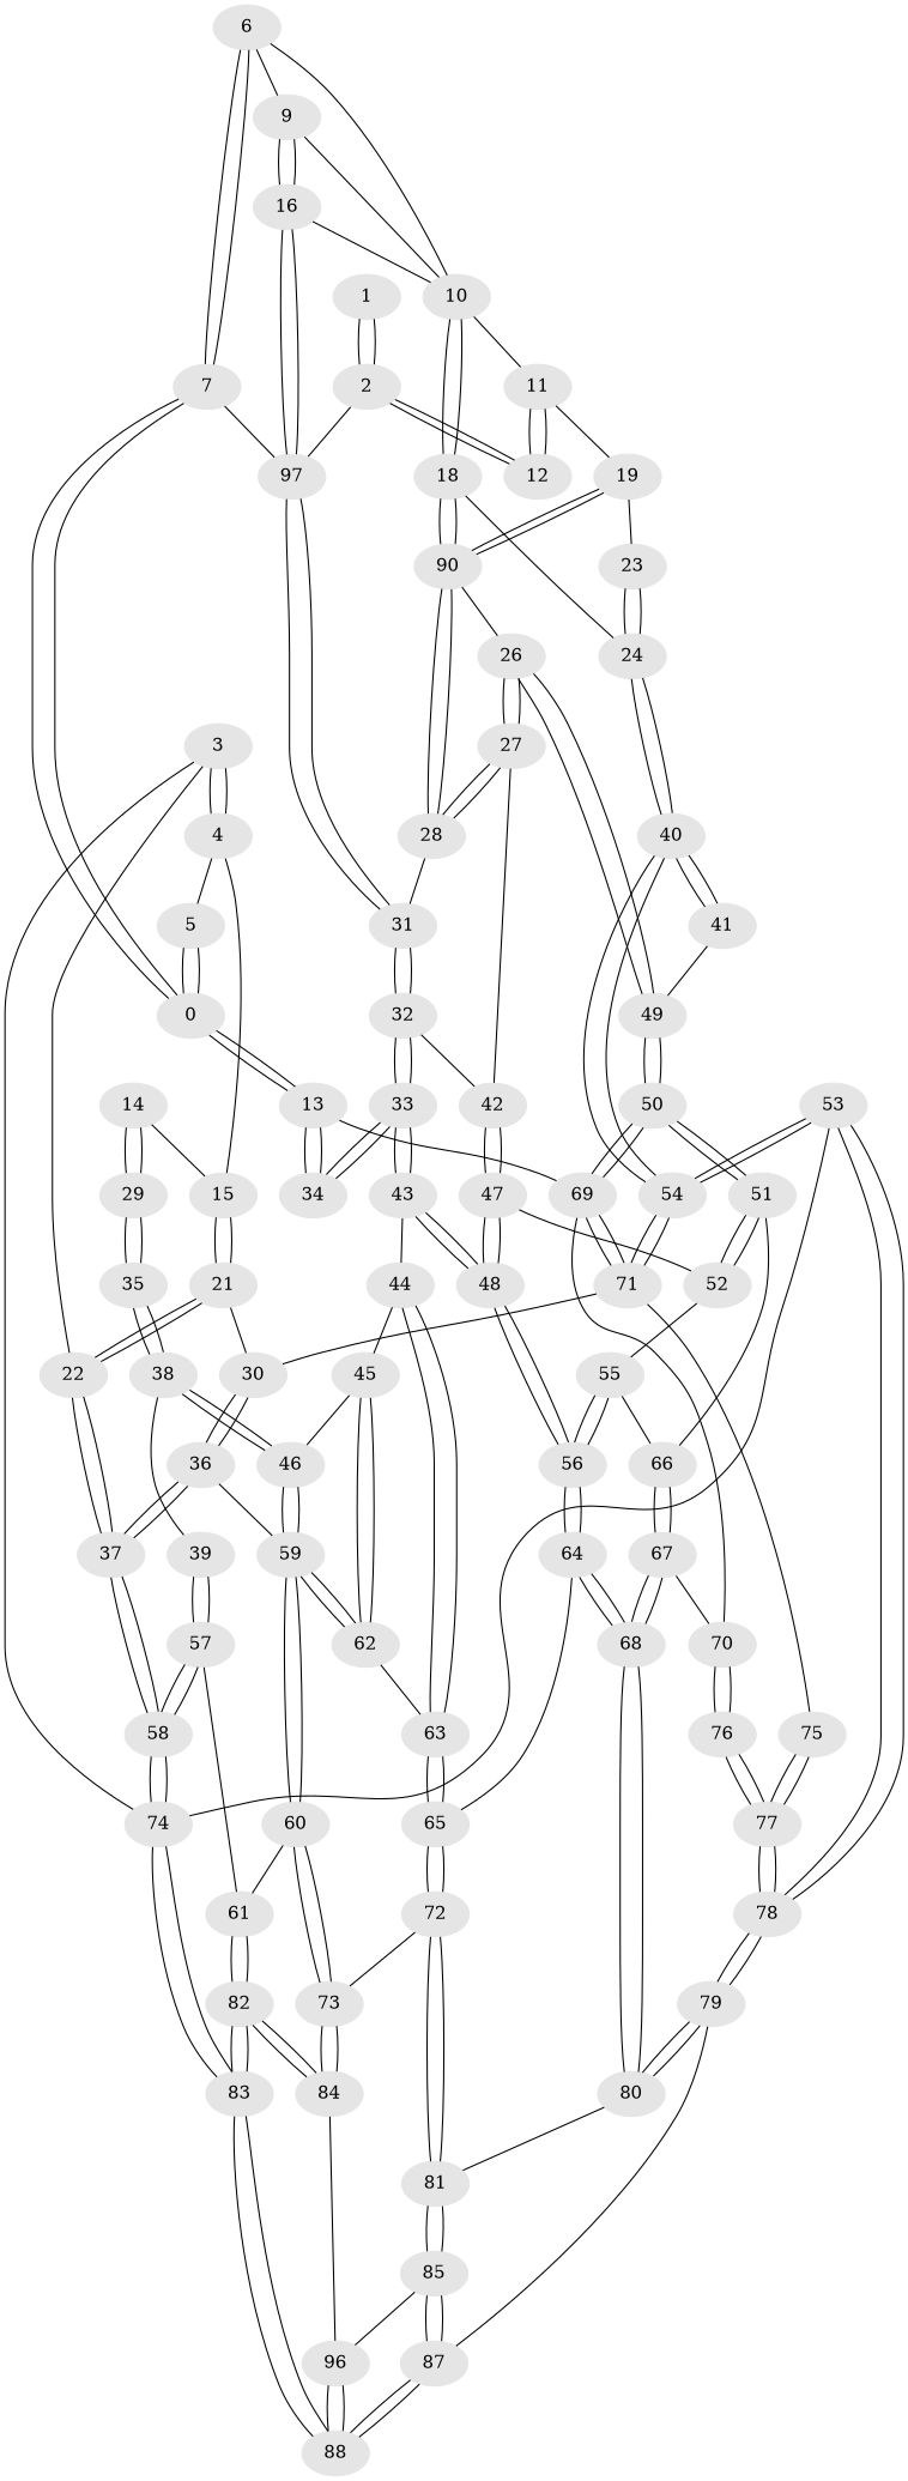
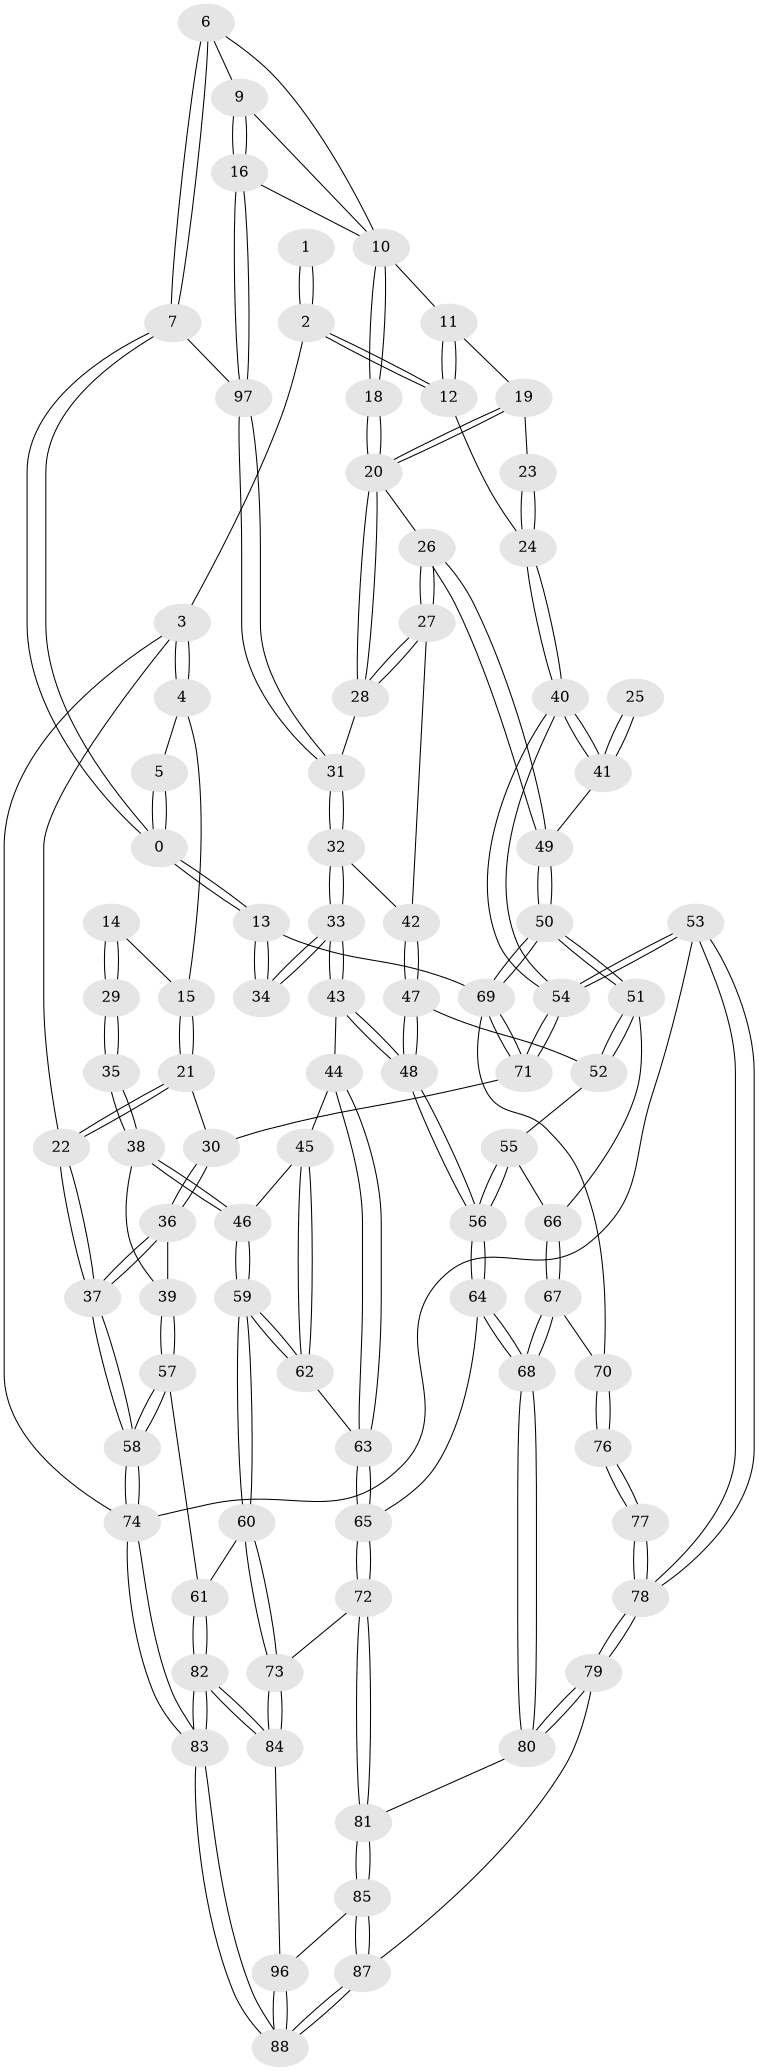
  graph {
    node [color=gray90 style=filled]
    1
    2
    3
    12
    6
    7
    9
    4
    22
    74
    24
    53
    54
    78
    5
    15
    37
    83
    n19 [label=0]
    21
    13
    n22 [label=97]
    10
    16
    31
    34
    69
    11
    18
    19
-   20 [label=90]
+   20
    23
    40
    14
    29
    35
    30
    32
    28
    26
    36
    58
+   25
    41
    27
    49
    42
    50
    47
    38
    39
    33
    43
    44
    48
    46
    57
    59
    61
    71
    52
    45
    63
    56
    62
    65
    60
    55
    64
    51
    66
    70
    67
    79
-   75
    68
    82
    73
    84
    72
    80
    81
    76
    77
    85
    n86 [label=96]
    88
    87
    1 -- 2
    1 -- 2
-   2 -- n22
+   2 -- 3
    2 -- 12
    2 -- 12
    3 -- 4
    3 -- 4
    3 -- 22
    3 -- 74
-   18 -- 24
+   12 -- 24
    6 -- 7
    6 -- 7
    6 -- 9
    7 -- n19
    7 -- n19
    7 -- n22
    9 -- 10
    9 -- 16
    9 -- 16
    4 -- 5
    4 -- 15
    22 -- 37
    22 -- 37
    74 -- 83
    74 -- 83
    24 -- 40
    24 -- 40
    53 -- 74
    53 -- 54
    53 -- 54
    53 -- 78
    53 -- 78
    54 -- 71
    54 -- 71
    78 -- 79
    78 -- 79
    5 -- n19
    5 -- n19
    15 -- 21
    15 -- 21
    37 -- 58
    37 -- 58
    83 -- 88
    83 -- 88
    n19 -- 13
    n19 -- 13
    21 -- 22
    21 -- 22
    21 -- 30
    13 -- 34
    13 -- 34
    13 -- 69
    n22 -- 31
    n22 -- 31
    10 -- 6
    10 -- 11
    10 -- 18
    10 -- 18
    16 -- n22
    16 -- n22
    16 -- 10
    31 -- 32
    31 -- 32
    69 -- 71
    69 -- 71
    69 -- 70
    11 -- 12
    11 -- 12
    11 -- 19
    18 -- 20
    18 -- 20
    19 -- 20
    19 -- 20
    19 -- 23
    20 -- 28
    20 -- 28
    20 -- 26
    23 -- 24
    23 -- 24
    40 -- 54
    40 -- 54
    40 -- 41
    40 -- 41
    14 -- 15
    14 -- 29
    14 -- 29
    29 -- 35
    29 -- 35
    35 -- 38
    35 -- 38
    30 -- 36
    30 -- 36
    32 -- 42
    32 -- 33
    32 -- 33
    28 -- 31
    26 -- 27
    26 -- 27
    26 -- 49
    26 -- 49
    36 -- 37
    36 -- 37
-   36 -- 59
+   36 -- 39
    58 -- 74
    58 -- 74
+   25 -- 41
+   25 -- 41
    41 -- 49
    27 -- 28
    27 -- 28
    27 -- 42
    49 -- 50
    49 -- 50
    42 -- 47
    42 -- 47
    50 -- 69
    50 -- 69
    50 -- 51
    50 -- 51
    47 -- 48
    47 -- 48
    47 -- 52
    38 -- 39
    38 -- 46
    38 -- 46
    39 -- 57
    39 -- 57
    33 -- 34
    33 -- 34
    33 -- 43
    33 -- 43
    43 -- 44
    43 -- 48
    43 -- 48
    44 -- 45
    44 -- 63
    44 -- 63
    48 -- 56
    48 -- 56
    46 -- 59
    46 -- 59
    57 -- 58
    57 -- 58
    57 -- 61
    59 -- 62
    59 -- 62
    59 -- 60
    59 -- 60
    61 -- 82
    61 -- 82
    71 -- 30
-   71 -- 75
    52 -- 55
    45 -- 46
    45 -- 62
    45 -- 62
    63 -- 65
    63 -- 65
    56 -- 64
    56 -- 64
    62 -- 63
    65 -- 72
    65 -- 72
    60 -- 61
    60 -- 73
    60 -- 73
    55 -- 56
    55 -- 56
    55 -- 66
    64 -- 65
    64 -- 68
    64 -- 68
    51 -- 52
    51 -- 52
    51 -- 66
    66 -- 67
    66 -- 67
    70 -- 76
    70 -- 76
    67 -- 70
    67 -- 68
    67 -- 68
    79 -- 80
    79 -- 80
    79 -- 87
-   75 -- 77
-   75 -- 77
    68 -- 80
    68 -- 80
    82 -- 83
    82 -- 83
    82 -- 84
    82 -- 84
    73 -- 84
    73 -- 84
    84 -- n86
    72 -- 73
    72 -- 81
    72 -- 81
    80 -- 81
    81 -- 85
    81 -- 85
    76 -- 77
    76 -- 77
    77 -- 78
    77 -- 78
    85 -- n86
    85 -- 87
    85 -- 87
    n86 -- 88
    n86 -- 88
    87 -- 88
    87 -- 88
  }
